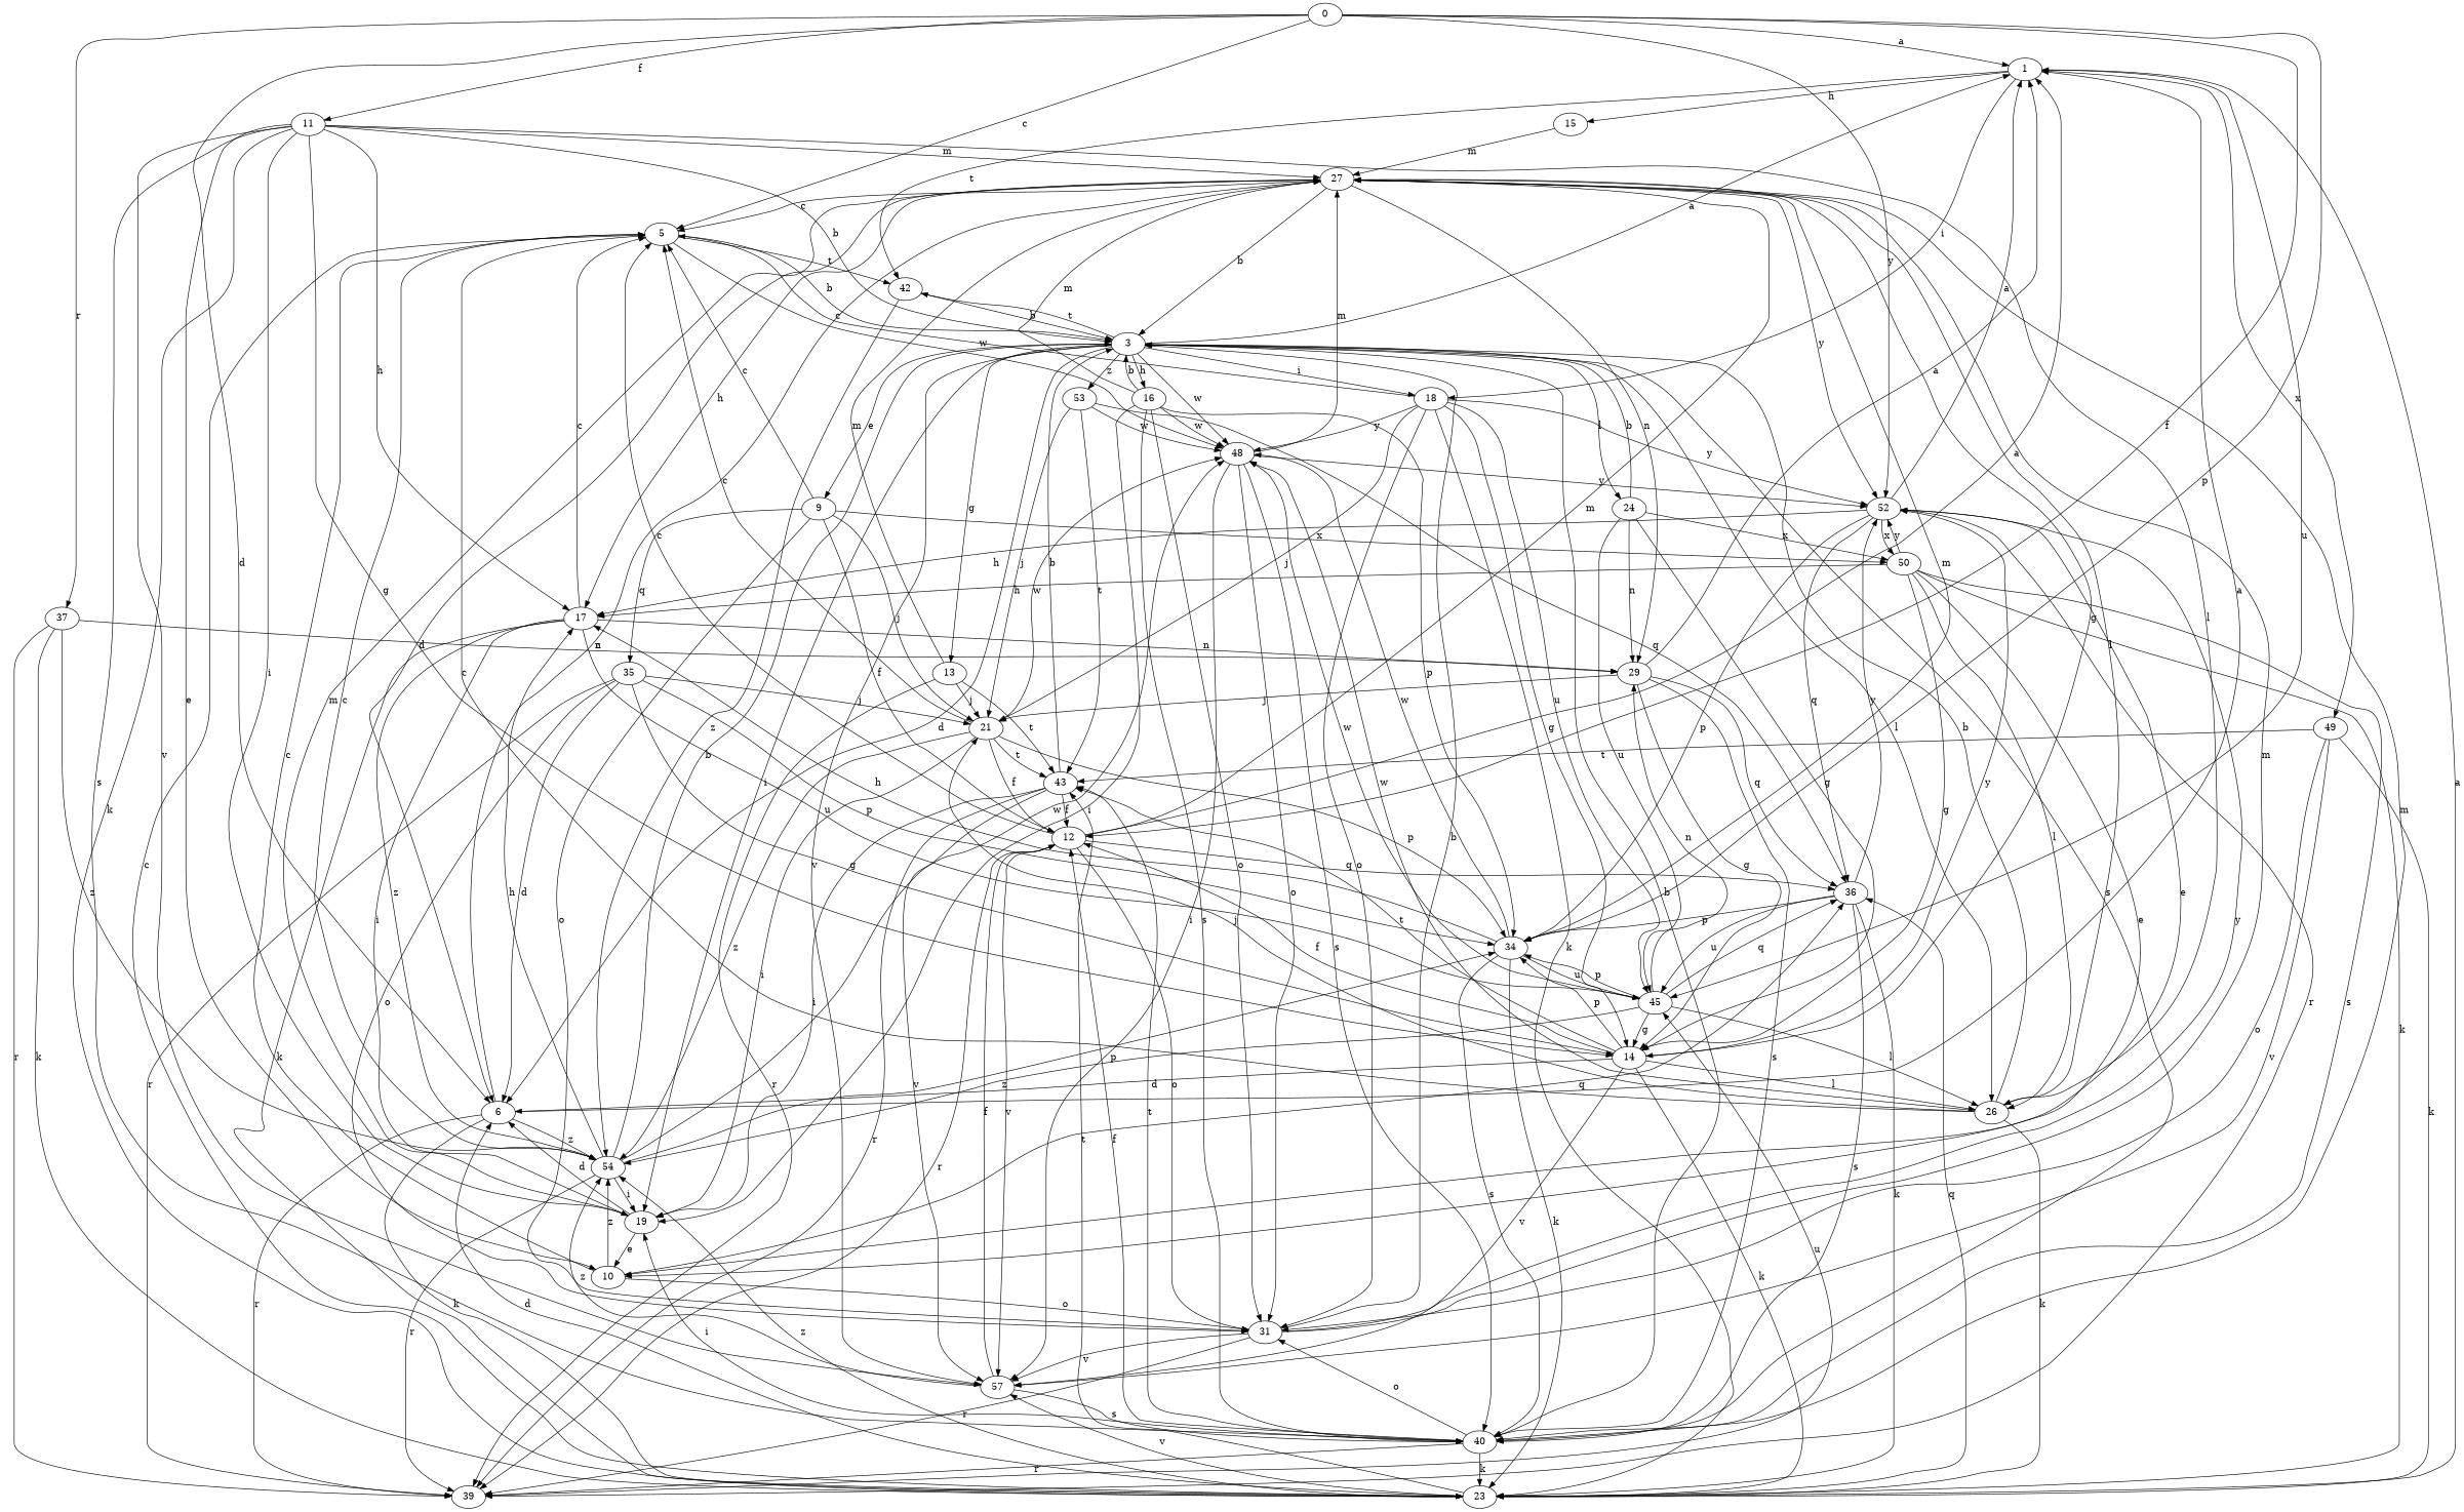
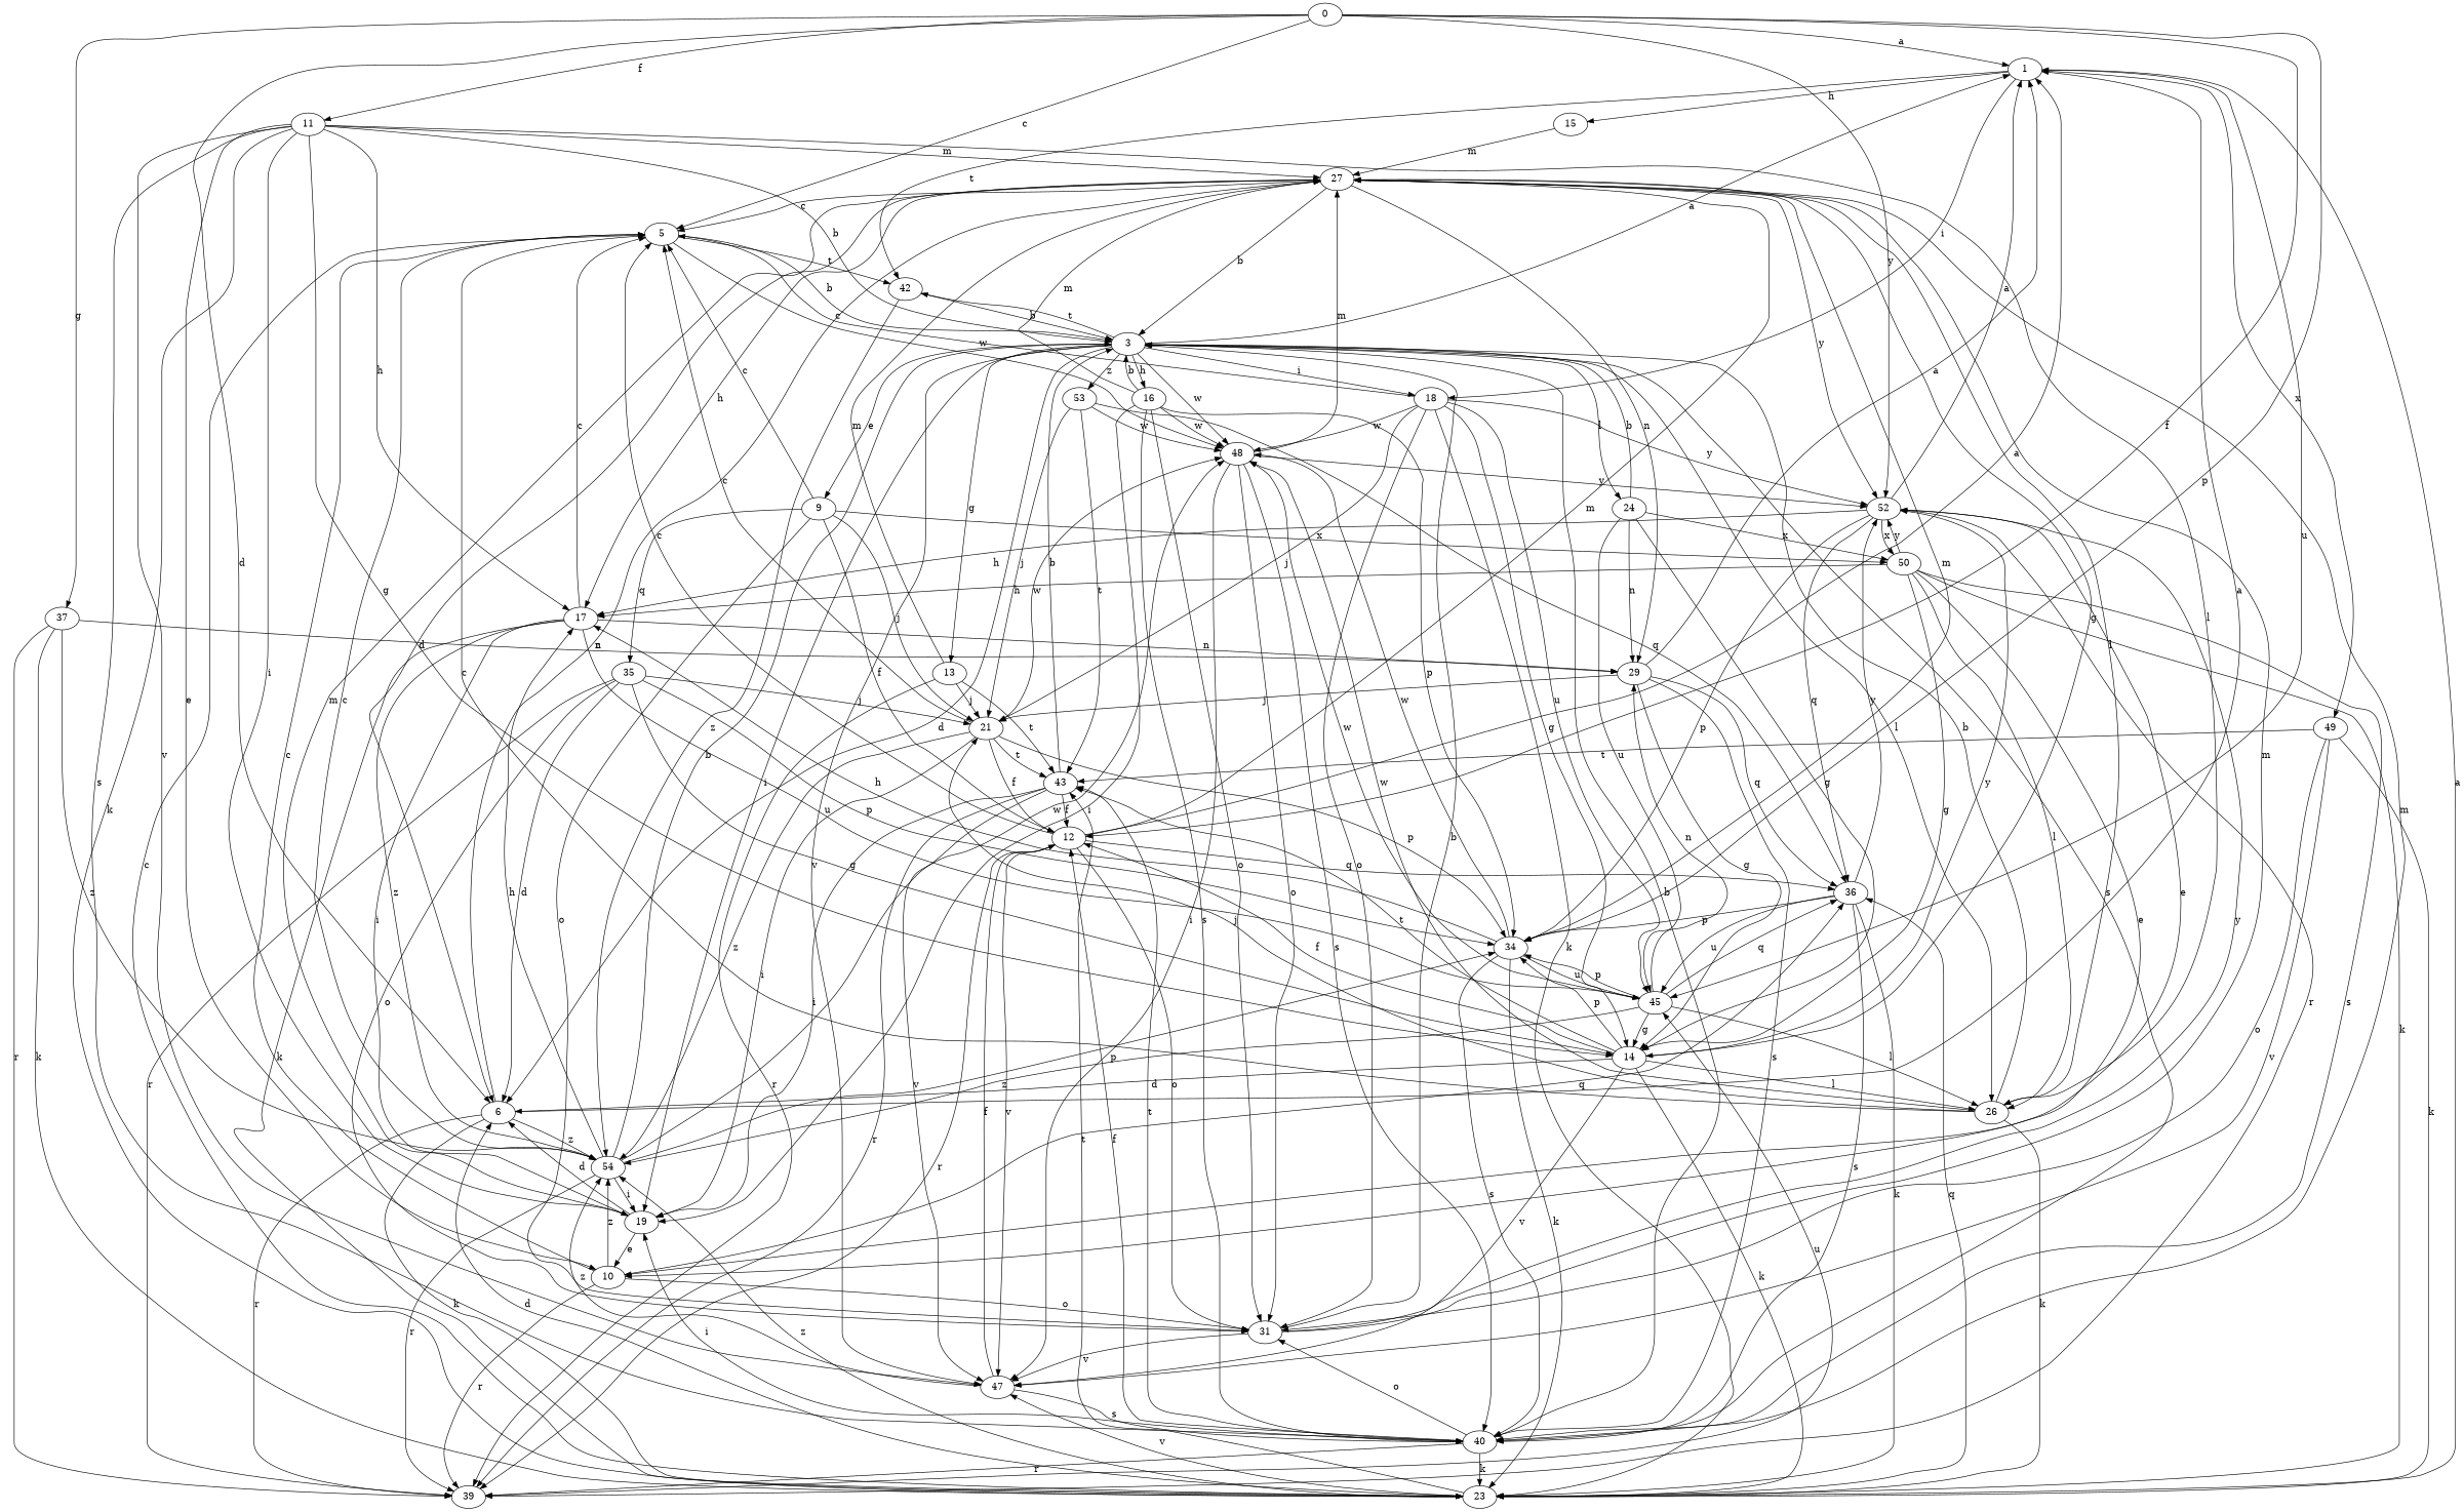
  strict digraph {
    0
    1
    5
    6
    11
    12
    34
    37
    52
    15
    18
    42
    45
    49
    3
    48
    23
    27
    39
    54
    19
    26
    40
-   47 [label=57]
+   47
    10
    14
    17
    31
    36
    29
    50
    21
    43
    9
    13
    16
    24
    53
    35
    0 -> 1 [label=a]
    0 -> 5 [label=c]
    0 -> 6 [label=d]
    0 -> 11 [label=f]
    0 -> 12 [label=f]
    0 -> 34 [label=p]
-   0 -> 37 [label=r]
+   0 -> 37 [label=g]
    0 -> 52 [label=y]
    1 -> 15 [label=h]
    1 -> 18 [label=i]
    1 -> 42 [label=t]
    1 -> 45 [label=u]
    1 -> 49 [label=x]
    5 -> 42 [label=t]
    5 -> 3 [label=b]
    5 -> 48 [label=w]
    6 -> 1 [label=a]
    6 -> 23 [label=k]
    6 -> 27 [label=z]
    6 -> 39 [label=r]
    6 -> 54 [label=z]
    11 -> 3 [label=b]
    11 -> 23 [label=k]
    11 -> 27 [label=m]
    11 -> 19 [label=i]
    11 -> 26 [label=l]
    11 -> 40 [label=s]
    11 -> 47 [label=v]
    11 -> 10 [label=e]
    11 -> 14 [label=g]
    11 -> 17 [label=h]
    12 -> 1 [label=a]
    12 -> 5 [label=c]
    12 -> 27 [label=m]
    12 -> 39 [label=r]
    12 -> 47 [label=v]
    12 -> 31 [label=o]
    12 -> 36 [label=q]
    34 -> 45 [label=u]
    34 -> 48 [label=w]
    34 -> 23 [label=k]
    34 -> 27 [label=m]
    34 -> 40 [label=s]
    34 -> 17 [label=h]
    37 -> 23 [label=k]
    37 -> 39 [label=r]
    37 -> 54 [label=z]
    37 -> 29 [label=n]
    52 -> 1 [label=a]
    52 -> 34 [label=p]
    52 -> 39 [label=r]
    52 -> 10 [label=e]
    52 -> 17 [label=h]
    52 -> 36 [label=q]
    52 -> 50 [label=x]
    15 -> 27 [label=m]
    18 -> 5 [label=c]
    18 -> 52 [label=y]
    18 -> 45 [label=u]
-   18 -> 48 [label=y]
+   18 -> 48 [label=w]
    18 -> 23 [label=k]
    18 -> 14 [label=g]
    18 -> 31 [label=o]
    18 -> 21 [label=j]
    42 -> 3 [label=b]
    42 -> 54 [label=z]
    45 -> 34 [label=p]
    45 -> 48 [label=w]
    45 -> 54 [label=z]
    45 -> 26 [label=l]
    45 -> 14 [label=g]
    45 -> 36 [label=q]
    45 -> 29 [label=n]
    49 -> 23 [label=k]
    49 -> 47 [label=v]
    49 -> 31 [label=o]
    49 -> 43 [label=t]
    3 -> 1 [label=a]
    3 -> 6 [label=d]
    3 -> 18 [label=i]
    3 -> 42 [label=t]
    3 -> 48 [label=w]
    3 -> 19 [label=i]
    3 -> 26 [label=l]
    3 -> 40 [label=s]
    3 -> 47 [label=v]
    3 -> 9 [label=e]
    3 -> 13 [label=g]
    3 -> 16 [label=h]
    3 -> 24 [label=l]
    3 -> 53 [label=z]
    48 -> 52 [label=y]
    48 -> 27 [label=m]
    48 -> 40 [label=s]
    48 -> 47 [label=i]
    48 -> 31 [label=o]
    23 -> 1 [label=a]
    23 -> 5 [label=c]
    23 -> 6 [label=d]
    23 -> 54 [label=z]
    23 -> 47 [label=v]
    23 -> 36 [label=q]
    23 -> 43 [label=t]
    27 -> 5 [label=c]
    27 -> 6 [label=d]
    27 -> 52 [label=y]
    27 -> 3 [label=b]
    27 -> 26 [label=l]
    27 -> 14 [label=g]
    27 -> 17 [label=h]
    27 -> 29 [label=n]
    39 -> 45 [label=u]
    54 -> 5 [label=c]
    54 -> 34 [label=p]
    54 -> 3 [label=b]
    54 -> 48 [label=w]
    54 -> 39 [label=r]
    54 -> 19 [label=i]
    54 -> 17 [label=h]
    19 -> 6 [label=d]
    19 -> 27 [label=m]
    19 -> 10 [label=e]
    26 -> 5 [label=c]
    26 -> 3 [label=b]
    26 -> 48 [label=w]
    26 -> 23 [label=k]
    26 -> 21 [label=j]
    40 -> 12 [label=f]
    40 -> 3 [label=b]
    40 -> 23 [label=k]
    40 -> 27 [label=m]
    40 -> 39 [label=r]
    40 -> 19 [label=i]
    40 -> 31 [label=o]
    40 -> 43 [label=t]
    47 -> 12 [label=f]
    47 -> 54 [label=z]
    47 -> 40 [label=s]
    10 -> 5 [label=c]
    10 -> 54 [label=z]
    10 -> 31 [label=o]
    10 -> 36 [label=q]
    14 -> 6 [label=d]
    14 -> 12 [label=f]
    14 -> 34 [label=p]
    14 -> 52 [label=y]
    14 -> 23 [label=k]
    14 -> 26 [label=l]
    14 -> 47 [label=v]
    14 -> 43 [label=t]
    17 -> 5 [label=c]
    17 -> 45 [label=u]
    17 -> 23 [label=k]
    17 -> 54 [label=z]
    17 -> 19 [label=i]
    17 -> 29 [label=n]
    31 -> 52 [label=y]
    31 -> 3 [label=b]
    31 -> 27 [label=m]
-   31 -> 39 [label=r]
+   10 -> 39 [label=r]
    31 -> 47 [label=v]
    36 -> 34 [label=p]
    36 -> 52 [label=y]
    36 -> 45 [label=u]
    36 -> 23 [label=k]
    36 -> 40 [label=s]
    29 -> 1 [label=a]
    29 -> 40 [label=s]
    29 -> 14 [label=g]
    29 -> 36 [label=q]
    29 -> 21 [label=j]
    50 -> 52 [label=y]
    50 -> 23 [label=k]
    50 -> 26 [label=l]
    50 -> 40 [label=s]
    50 -> 10 [label=e]
    50 -> 14 [label=g]
    50 -> 17 [label=h]
    21 -> 5 [label=c]
    21 -> 12 [label=f]
    21 -> 34 [label=p]
    21 -> 48 [label=w]
    21 -> 54 [label=z]
    21 -> 19 [label=i]
    21 -> 43 [label=t]
    43 -> 12 [label=f]
    43 -> 3 [label=b]
    43 -> 39 [label=r]
    43 -> 19 [label=i]
    43 -> 47 [label=v]
    9 -> 5 [label=c]
    9 -> 12 [label=f]
    9 -> 31 [label=o]
    9 -> 50 [label=x]
    9 -> 21 [label=j]
    9 -> 35 [label=q]
    13 -> 27 [label=m]
    13 -> 39 [label=r]
    13 -> 21 [label=j]
    13 -> 43 [label=t]
    16 -> 34 [label=p]
    16 -> 3 [label=b]
    16 -> 48 [label=w]
    16 -> 27 [label=m]
    16 -> 19 [label=i]
    16 -> 40 [label=s]
    16 -> 31 [label=o]
    24 -> 45 [label=u]
    24 -> 3 [label=b]
    24 -> 14 [label=g]
    24 -> 29 [label=n]
    24 -> 50 [label=x]
    53 -> 48 [label=w]
    53 -> 36 [label=q]
    53 -> 21 [label=j]
    53 -> 43 [label=t]
    35 -> 6 [label=d]
    35 -> 34 [label=p]
    35 -> 39 [label=r]
    35 -> 14 [label=g]
    35 -> 31 [label=o]
    35 -> 21 [label=j]
  }
